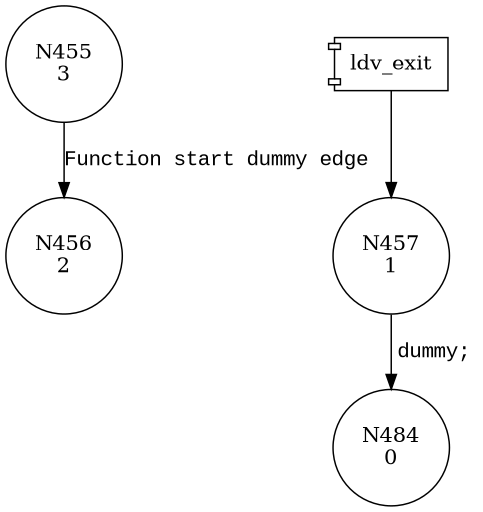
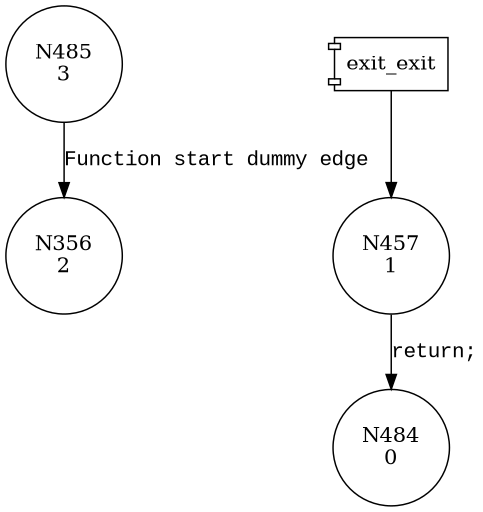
  digraph {
    node [shape=circle]
    edge [fontname="Courier New"]
-   n1 [label="N455\n3"]
-   n2 [label="N456\n2"]
-   n3 [label=ldv_exit shape=component]
+   n1 [label="N485\n3"]
+   n2 [label="N356\n2"]
+   n3 [label=exit_exit shape=component]
    n4 [label="N457\n1"]
    n5 [label="N484\n0"]
    n1 -> n2 [label="Function start dummy edge"]
    n3 -> n4
-   n4 -> n5 [label="dummy;"]
+   n4 -> n5 [label="return;"]
  }
